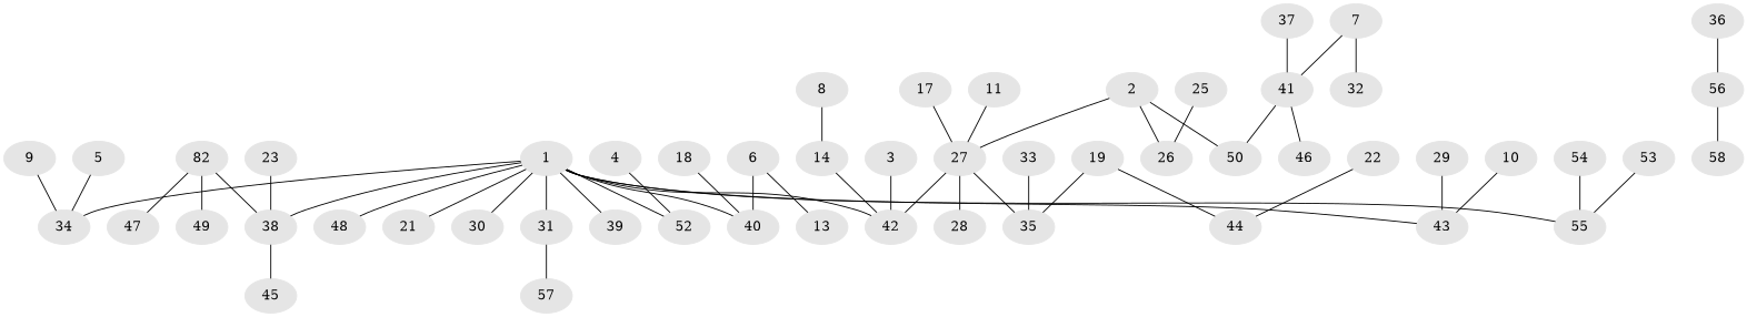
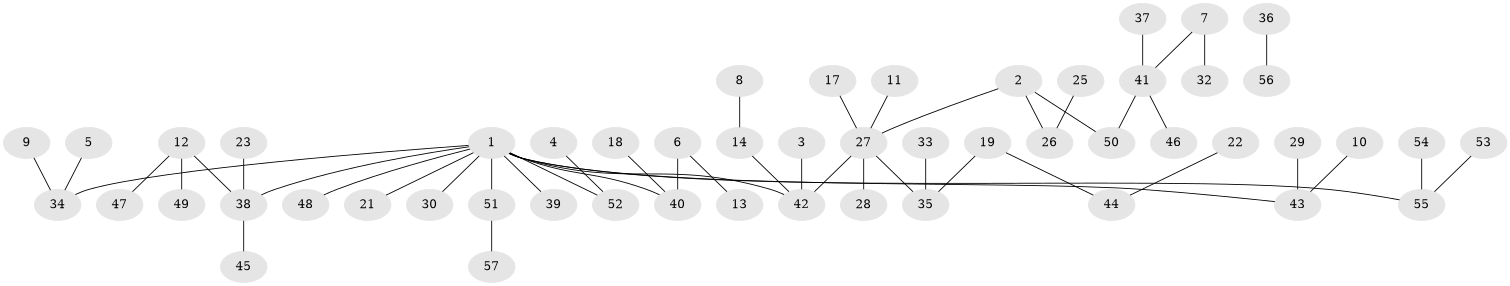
  graph {
    node [color=gray90 style=filled]
    edge [weight=1.0]
    1
    21
    30
-   31
+   31 [label=51]
    34
    38
    39
    40
    42
    43
    48
    52
    55
    57
    36
    56
    45
    2
    26
    27
    50
    35
    28
    3
    4
    5
    6
    13
    7
    32
    41
    46
    8
    14
    9
    10
    11
-   12 [label=82]
+   12
    47
    49
    17
    18
    19
    44
    22
    23
    25
    29
    33
-   58
    37
    53
    54
    1 -- 21
    1 -- 30
    1 -- 31
    1 -- 34
    1 -- 38
    1 -- 39
    1 -- 40
    1 -- 42
    1 -- 43
    1 -- 48
    1 -- 52
    1 -- 55
    31 -- 57
    38 -- 45
    36 -- 56
-   56 -- 58
    2 -- 26
    2 -- 27
    2 -- 50
    27 -- 42
    27 -- 35
    27 -- 28
    3 -- 42
    4 -- 52
    5 -- 34
    6 -- 40
    6 -- 13
    7 -- 32
    7 -- 41
    41 -- 50
    41 -- 46
    8 -- 14
    14 -- 42
    9 -- 34
    10 -- 43
    11 -- 27
    12 -- 38
    12 -- 47
    12 -- 49
    17 -- 27
    18 -- 40
    19 -- 35
    19 -- 44
    22 -- 44
    23 -- 38
    25 -- 26
    29 -- 43
    33 -- 35
    37 -- 41
    53 -- 55
    54 -- 55
  }
